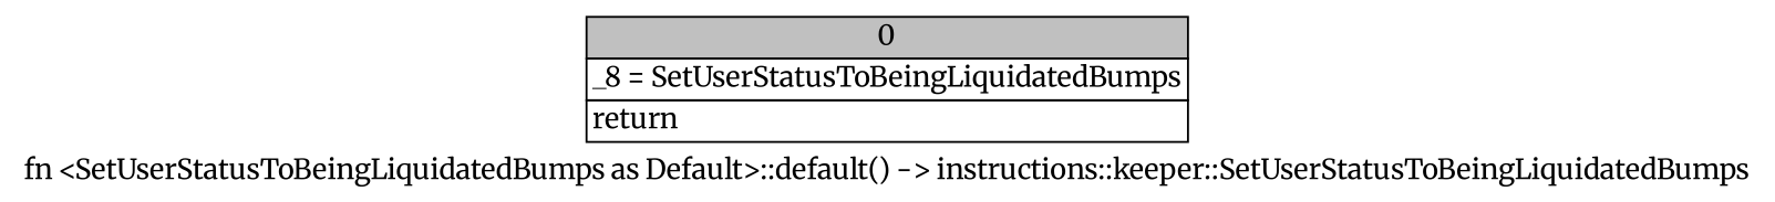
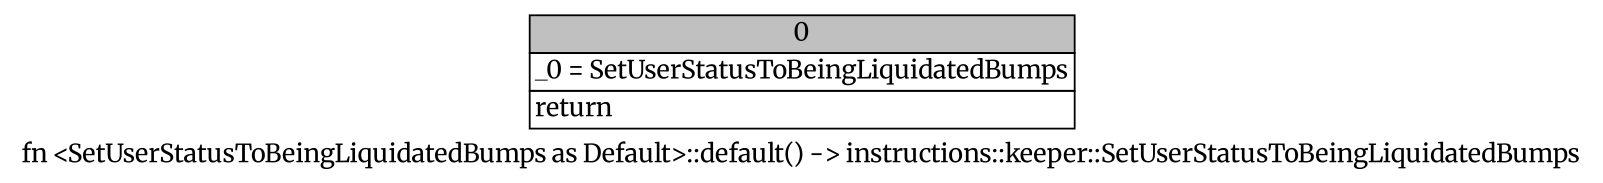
  digraph {
    fontname=Merriweather
    label=<fn &lt;SetUserStatusToBeingLiquidatedBumps as Default&gt;::default() -&gt; instructions::keeper::SetUserStatusToBeingLiquidatedBumps<br align="left"/>>
    rankdir=LR
-   n1 [fontname=Merriweather label=<<table border="0" cellborder="1" cellspacing="0"><tr><td bgcolor="gray" align="center" colspan="1">0</td></tr><tr><td align="left" balign="left">_8 = SetUserStatusToBeingLiquidatedBumps<br/></td></tr><tr><td align="left">return</td></tr></table>> shape=none]
+   n1 [fontname=Merriweather label=<<table border="0" cellborder="1" cellspacing="0"><tr><td bgcolor="gray" align="center" colspan="1">0</td></tr><tr><td align="left" balign="left">_0 = SetUserStatusToBeingLiquidatedBumps<br/></td></tr><tr><td align="left">return</td></tr></table>> shape=none]
  }
